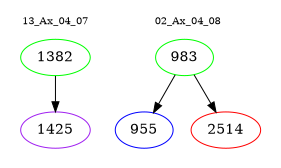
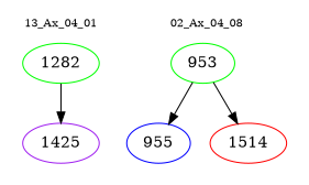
  digraph {
    node [color=green]
    edge [color=black]
-   n1 [label=1382]
+   n1 [label=1282]
    n2 [color=purple label=1425]
-   n3 [label=983]
+   n3 [label=953]
    n4 [color=blue label=955]
-   n5 [color=red label=2514]
+   n5 [color=red label=1514]
    subgraph cluster_1 {
      color=white
      fontsize=10
-     label="13_Ax_04_07"
+     label="13_Ax_04_01"
      n1
      n2
    }
    subgraph cluster_2 {
      color=white
      fontsize=10
      label="02_Ax_04_08"
      n3
      n4
      n5
    }
    n1 -> n2
    n3 -> n4
    n3 -> n5
  }
